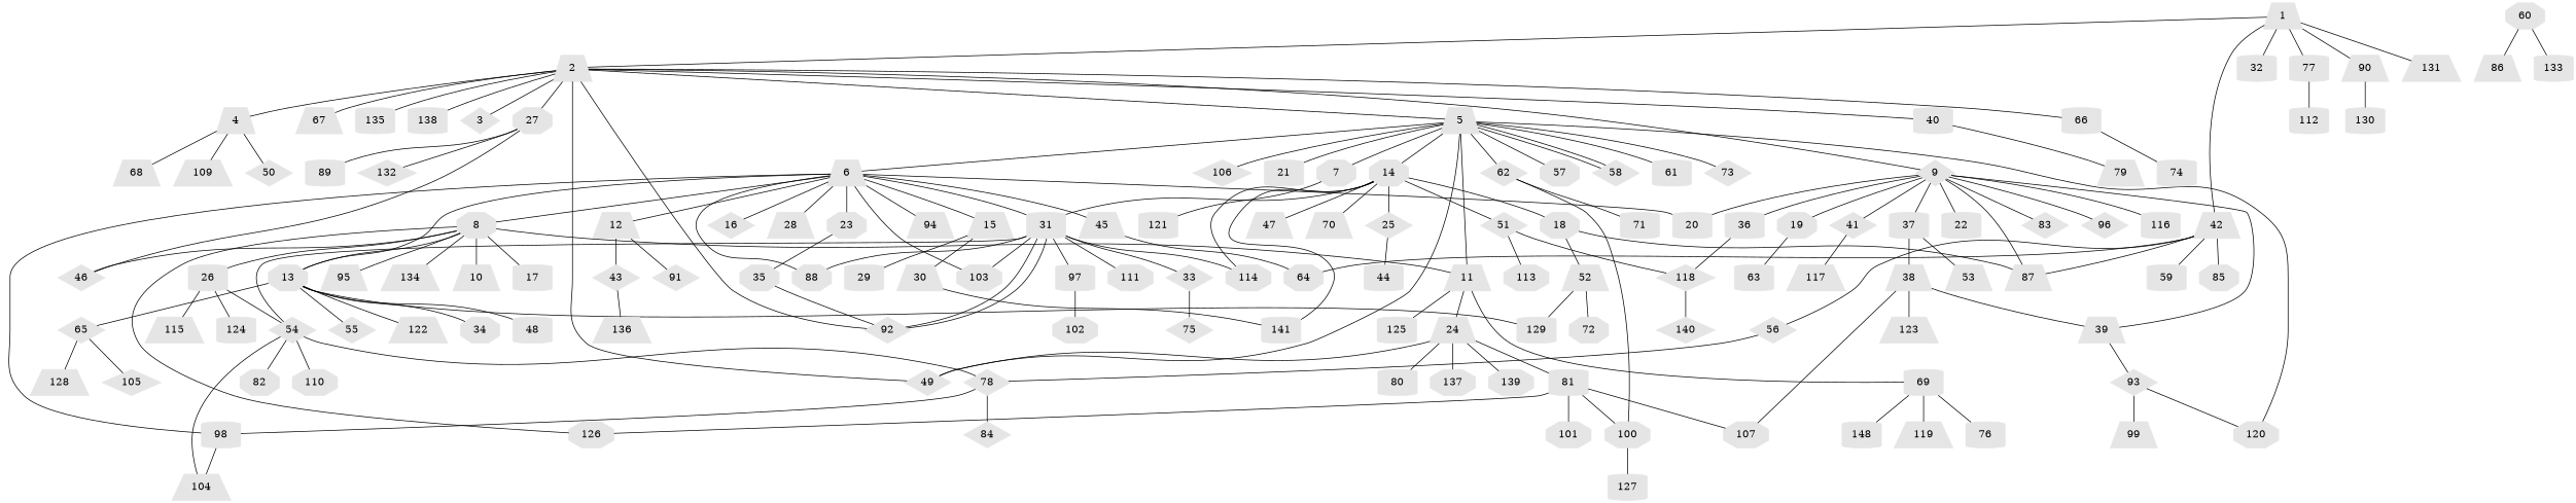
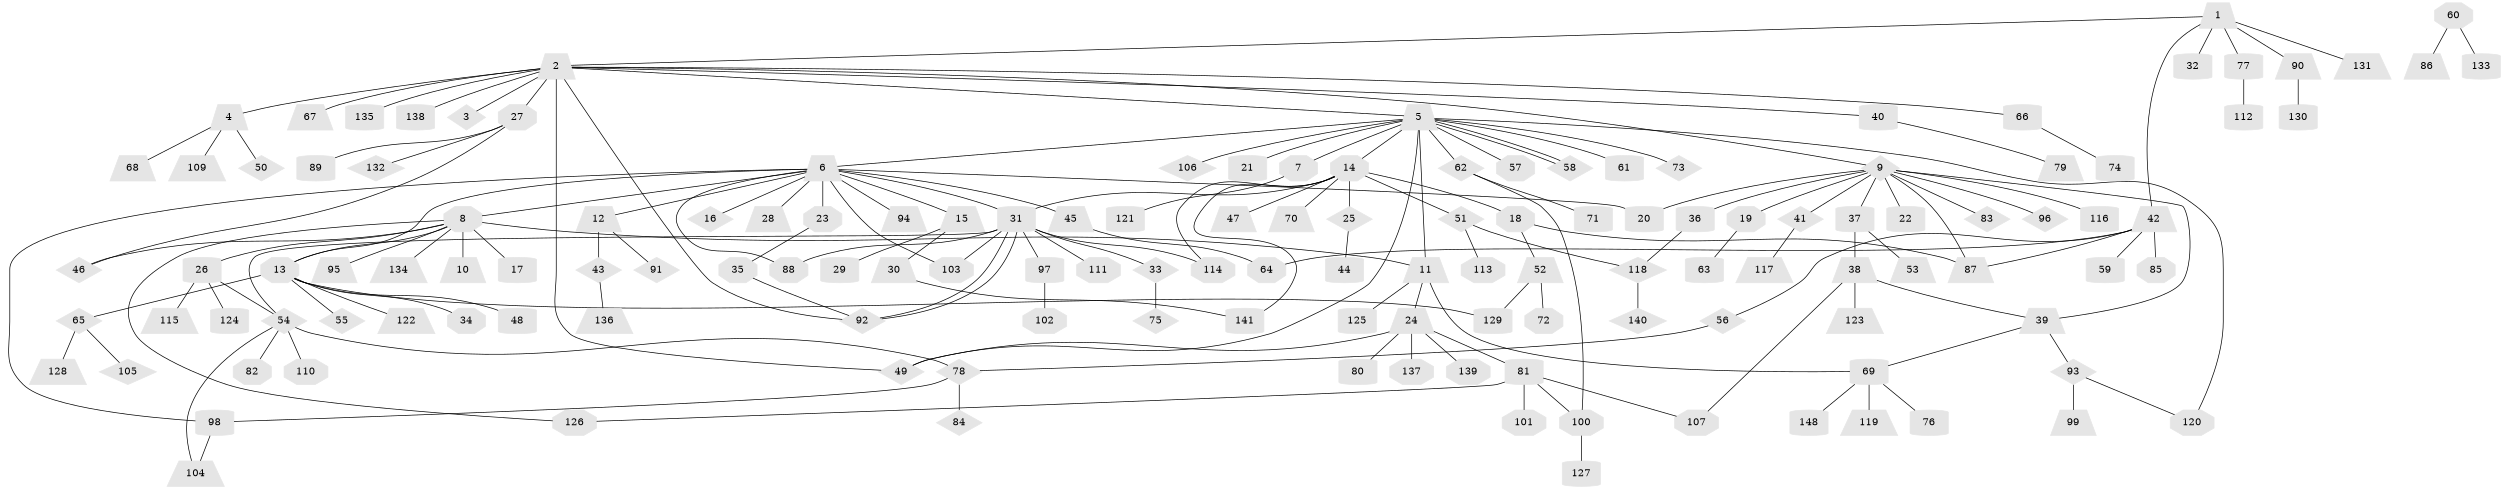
  graph {
    node [color=gray90 shape=trapezium style=filled]
    1
    2
    32 [shape=cylinder]
    42
    77 [shape=cylinder]
    90
    131
    3 [shape=diamond]
    4
    5
    9 [shape=diamond]
    27 [shape=octagon]
    40 [shape=cylinder]
    49 [shape=diamond]
    66 [shape=cylinder]
    67
    92 [shape=diamond]
    135 [shape=cylinder]
    138 [shape=cylinder]
    87
    56 [shape=diamond]
    59 [shape=cylinder]
    64 [shape=octagon]
    85 [shape=octagon]
    112 [shape=cylinder]
    130 [shape=cylinder]
    50 [shape=diamond]
    68
    109
    6
    7 [shape=octagon]
    11
    14 [shape=octagon]
    21 [shape=cylinder]
    57 [shape=octagon]
    58 [shape=diamond]
    61 [shape=cylinder]
    62 [shape=diamond]
    73 [shape=diamond]
    106 [shape=diamond]
    120 [shape=octagon]
    20 [shape=cylinder]
    19 [shape=octagon]
    22 [shape=cylinder]
    36 [shape=cylinder]
    37 [shape=cylinder]
    39
    41 [shape=diamond]
    83 [shape=diamond]
    96 [shape=diamond]
    116 [shape=cylinder]
    46 [shape=diamond]
    89 [shape=cylinder]
    132 [shape=diamond]
    79
    74 [shape=cylinder]
    8 [shape=octagon]
    12
    13 [shape=octagon]
    15
    16 [shape=diamond]
    23 [shape=octagon]
    28
    31 [shape=cylinder]
    45
    88 [shape=octagon]
    94
    98 [shape=cylinder]
    103 [shape=octagon]
    121 [shape=cylinder]
    24
    69 [shape=cylinder]
    125 [shape=cylinder]
    18 [shape=octagon]
    25 [shape=diamond]
    47
    51 [shape=diamond]
    70
    114 [shape=octagon]
    141 [shape=cylinder]
    60 [shape=octagon]
    86
    133 [shape=cylinder]
    71 [shape=cylinder]
    100 [shape=octagon]
    10
    17 [shape=cylinder]
    26 [shape=cylinder]
    95
    126 [shape=octagon]
    134
    43 [shape=diamond]
    91 [shape=diamond]
    34 [shape=octagon]
    48 [shape=cylinder]
    55 [shape=diamond]
    65 [shape=diamond]
    122
    129 [shape=cylinder]
    29 [shape=cylinder]
    30
    35 [shape=octagon]
    54 [shape=diamond]
    33 [shape=diamond]
    97 [shape=cylinder]
    111 [shape=octagon]
    104
    115
    124 [shape=cylinder]
    63 [shape=cylinder]
    118 [shape=diamond]
    38
    53
    93 [shape=diamond]
    117
    80 [shape=cylinder]
    81 [shape=cylinder]
    137 [shape=octagon]
    139 [shape=octagon]
    76 [shape=cylinder]
    n121 [label=148 shape=cylinder]
    119
    136
    105 [shape=diamond]
    128
    52
    44 [shape=cylinder]
    113 [shape=octagon]
    72 [shape=octagon]
    107 [shape=octagon]
    101 [shape=octagon]
    78 [shape=diamond]
    82 [shape=octagon]
    110 [shape=octagon]
    75 [shape=diamond]
    102 [shape=octagon]
    140 [shape=diamond]
    123
    99
    84 [shape=diamond]
    127 [shape=cylinder]
    1 -- 2
    1 -- 32
    1 -- 42
    1 -- 77
    1 -- 90
    1 -- 131
    2 -- 3
    2 -- 4
    2 -- 5
    2 -- 9
    2 -- 27
    2 -- 40
    2 -- 49
    2 -- 66
    2 -- 67
    2 -- 92
    2 -- 135
    2 -- 138
    42 -- 87
    42 -- 56
    42 -- 59
    42 -- 64
    42 -- 85
    77 -- 112
    90 -- 130
    4 -- 50
    4 -- 68
    4 -- 109
    5 -- 49
    5 -- 6
    5 -- 7
    5 -- 11
    5 -- 14
    5 -- 21
    5 -- 57
    5 -- 58
    5 -- 58
    5 -- 61
    5 -- 62
    5 -- 73
    5 -- 106
    5 -- 120
    9 -- 87
    9 -- 20
    9 -- 19
    9 -- 22
    9 -- 36
    9 -- 37
    9 -- 39
    9 -- 41
    9 -- 83
    9 -- 96
    9 -- 116
    27 -- 46
    27 -- 89
    27 -- 132
    40 -- 79
    66 -- 74
    56 -- 78
    6 -- 20
    6 -- 8
    6 -- 12
    6 -- 13
    6 -- 15
    6 -- 16
    6 -- 23
    6 -- 28
    6 -- 31
    6 -- 45
    6 -- 88
    6 -- 94
    6 -- 98
    6 -- 103
    7 -- 121
    11 -- 24
    11 -- 69
    11 -- 125
    14 -- 31
    14 -- 18
    14 -- 25
    14 -- 47
    14 -- 51
    14 -- 70
    14 -- 114
    14 -- 141
    62 -- 71
    62 -- 100
    19 -- 63
    36 -- 118
    37 -- 38
    37 -- 53
+   39 -- 69
    39 -- 93
    41 -- 117
    8 -- 11
    8 -- 46
    8 -- 13
    8 -- 10
    8 -- 17
    8 -- 26
    8 -- 95
    8 -- 126
    8 -- 134
    12 -- 43
    12 -- 91
    13 -- 34
    13 -- 48
    13 -- 55
    13 -- 65
    13 -- 122
    13 -- 129
    15 -- 29
    15 -- 30
    23 -- 35
    31 -- 92
    31 -- 92
    31 -- 88
    31 -- 103
    31 -- 114
    31 -- 54
    31 -- 33
    31 -- 97
    31 -- 111
    45 -- 64
    98 -- 104
    24 -- 49
    24 -- 80
    24 -- 81
    24 -- 137
    24 -- 139
    69 -- 76
    69 -- n121
    69 -- 119
    18 -- 87
    18 -- 52
    25 -- 44
    51 -- 118
    51 -- 113
    60 -- 86
    60 -- 133
    100 -- 127
    26 -- 54
    26 -- 115
    26 -- 124
    43 -- 136
    65 -- 105
    65 -- 128
    30 -- 141
    35 -- 92
    54 -- 104
    54 -- 78
    54 -- 82
    54 -- 110
    33 -- 75
    97 -- 102
    118 -- 140
    38 -- 39
    38 -- 107
    38 -- 123
    93 -- 120
    93 -- 99
    81 -- 100
    81 -- 126
    81 -- 107
    81 -- 101
    52 -- 129
    52 -- 72
    78 -- 98
    78 -- 84
  }
